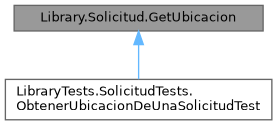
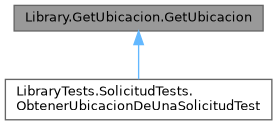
  digraph {
    rankdir=TB
    node [fontname=Helvetica fontsize=10 shape=box style=filled]
-   n1 [color=gray40 fillcolor=grey60 fontcolor=black height=0.2 label="Library.Solicitud.GetUbicacion" width=0.4]
+   n1 [color=gray40 fillcolor=grey60 fontcolor=black height=0.2 label="Library.GetUbicacion.GetUbicacion" width=0.4]
    n2 [color=grey40 fillcolor=white height=0.2 label="LibraryTests.SolicitudTests.\lObtenerUbicacionDeUnaSolicitudTest" width=0.4]
    n1 -> n2 [color=steelblue1 dir=back fontname=Helvetica fontsize=10 labelfontname=Helvetica labelfontsize=10 style=solid]
  }
